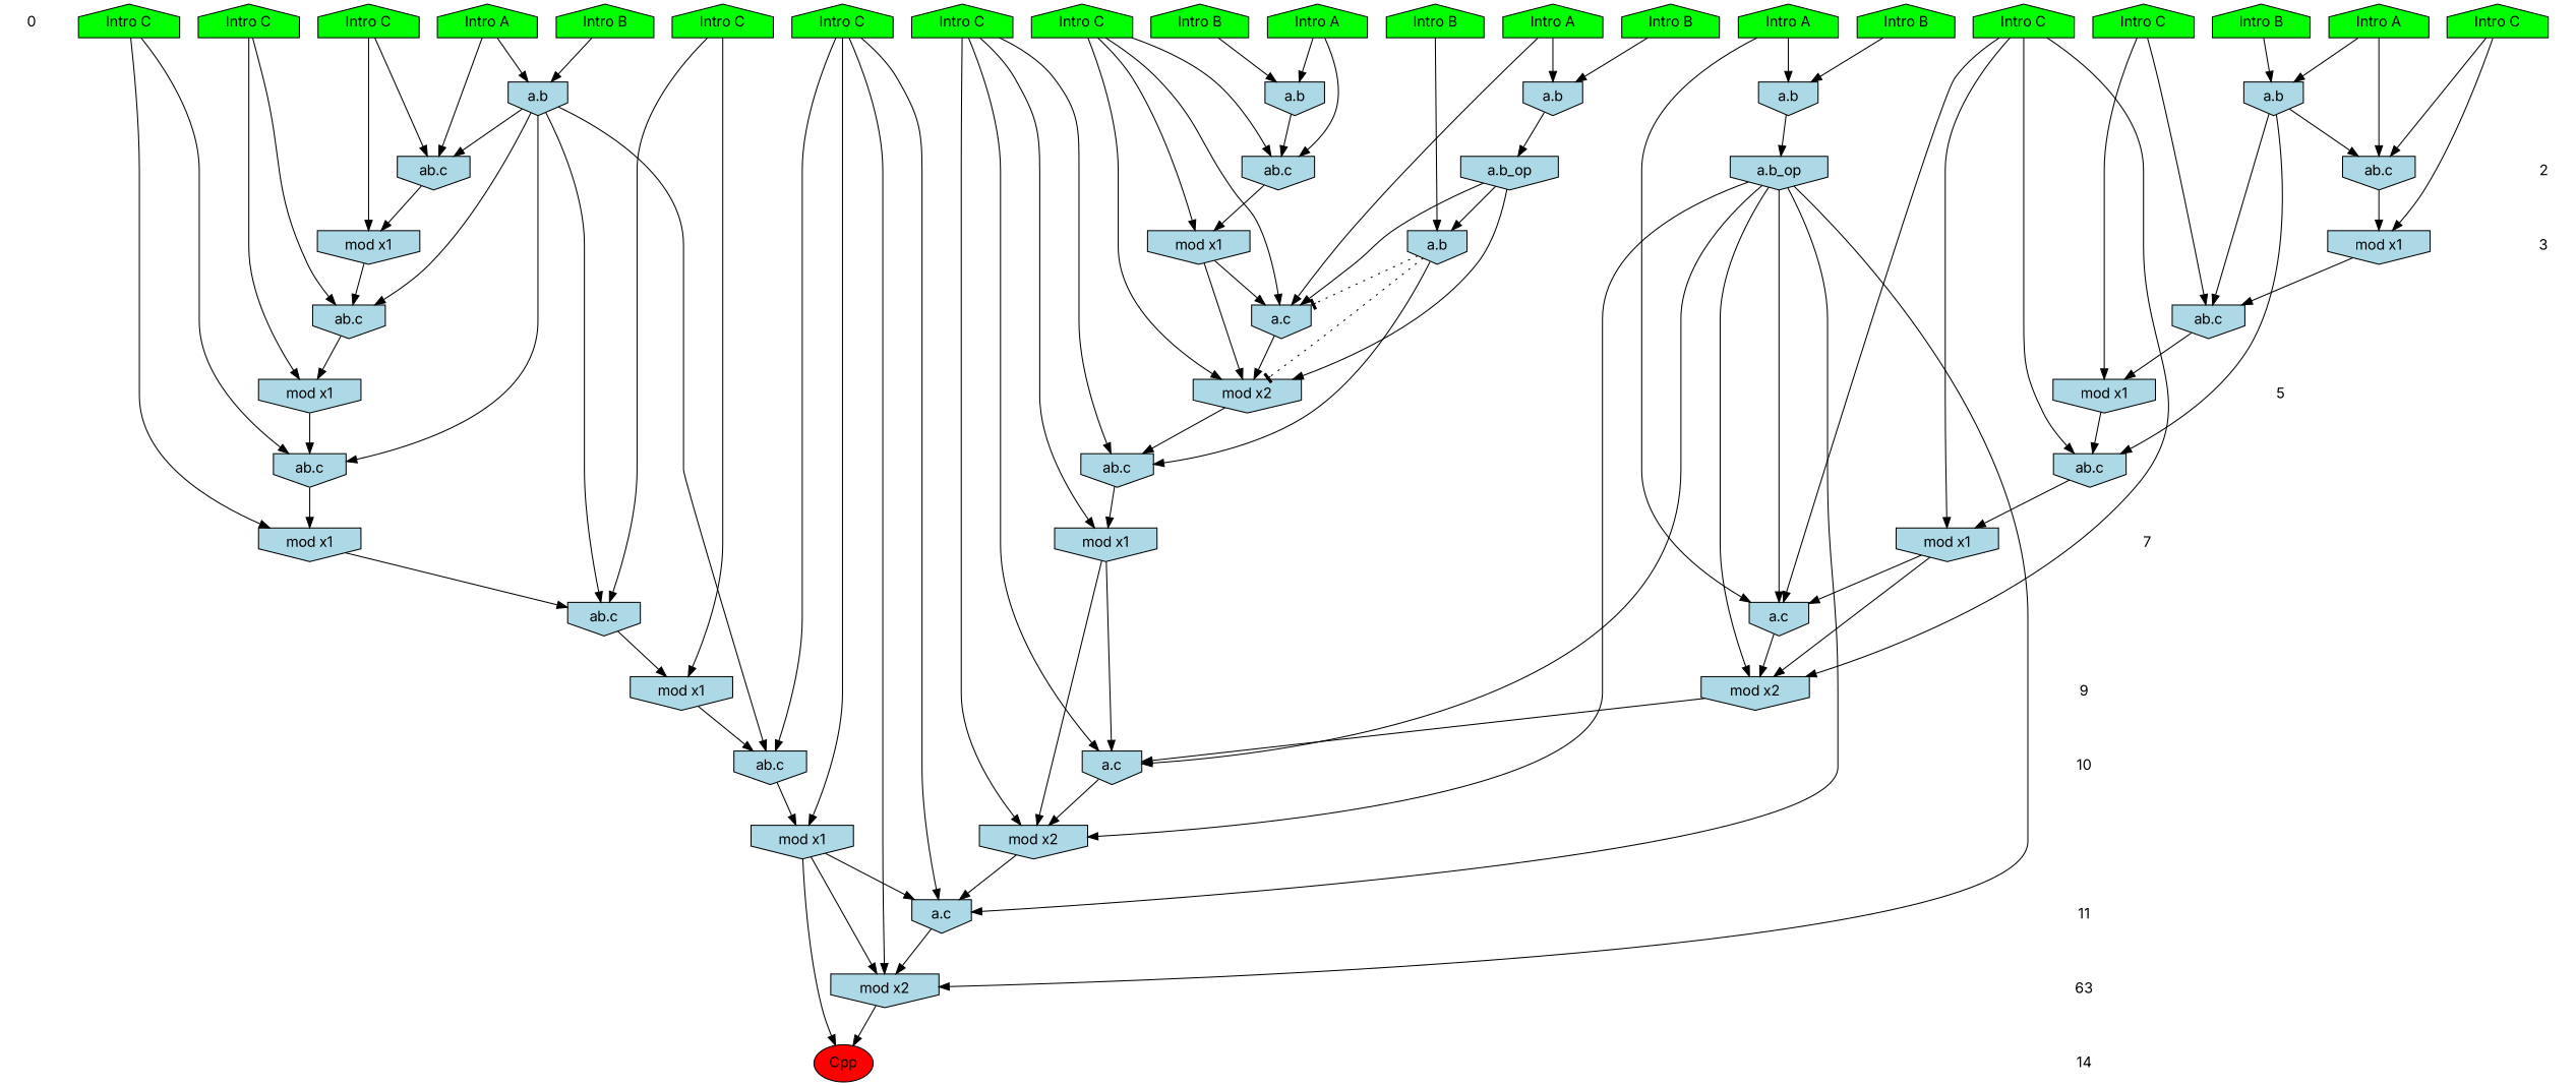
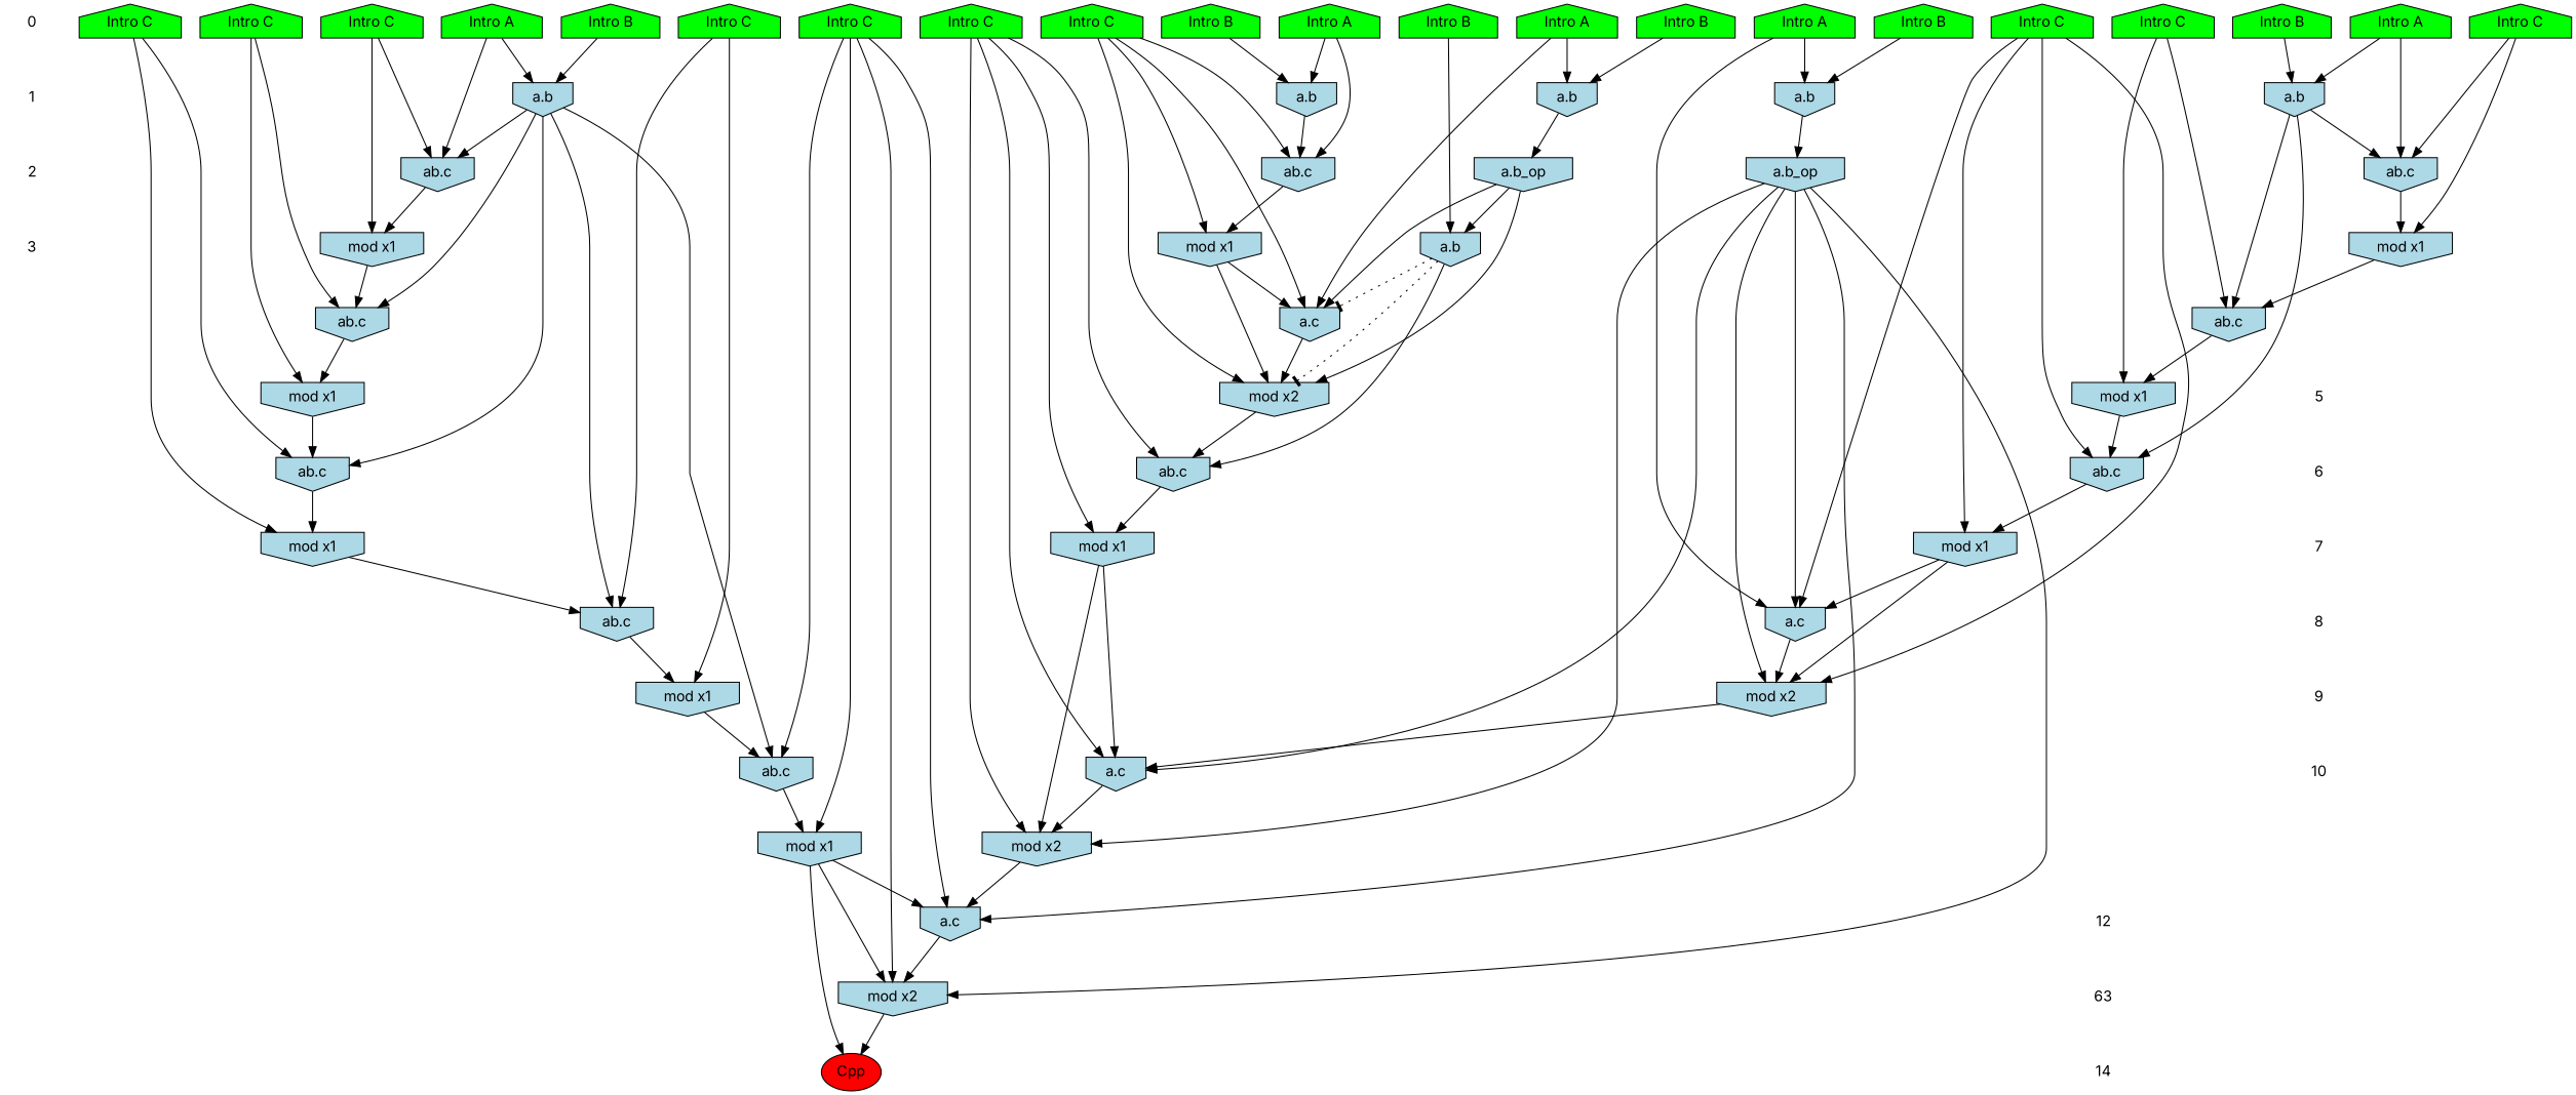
  digraph {
    fontname=Inter
    ranksep=.5
    node [fontname=Inter shape=invhouse fillcolor=lightblue style=filled]
    edge [fontname=Inter]
    0 [shape=plaintext fillcolor="" style=""]
    n2 [fillcolor=green label="Intro B" shape=house]
    n3 [fillcolor=green label="Intro A" shape=house]
    n4 [fillcolor=green label="Intro B" shape=house]
    n5 [fillcolor=green label="Intro A" shape=house]
    n6 [fillcolor=green label="Intro A" shape=house]
    n7 [fillcolor=green label="Intro B" shape=house]
    n8 [fillcolor=green label="Intro A" shape=house]
    n9 [fillcolor=green label="Intro A" shape=house]
    n10 [fillcolor=green label="Intro B" shape=house]
    n11 [fillcolor=green label="Intro B" shape=house]
    n12 [fillcolor=green label="Intro B" shape=house]
    n13 [fillcolor=green label="Intro C" shape=house]
    n14 [fillcolor=green label="Intro C" shape=house]
    n15 [fillcolor=green label="Intro C" shape=house]
    n16 [fillcolor=green label="Intro C" shape=house]
    n17 [fillcolor=green label="Intro C" shape=house]
    n18 [fillcolor=green label="Intro C" shape=house]
    n19 [fillcolor=green label="Intro C" shape=house]
    n20 [fillcolor=green label="Intro C" shape=house]
    n21 [fillcolor=green label="Intro C" shape=house]
    n22 [fillcolor=green label="Intro C" shape=house]
+   1 [shape=plaintext fillcolor="" style=""]
    n24 [label="a.b"]
    n25 [label="a.b"]
    n26 [label="a.b"]
    n27 [label="a.b"]
    n28 [label="a.b"]
    2 [shape=plaintext fillcolor="" style=""]
    n30 [label="ab.c"]
    n31 [label="ab.c"]
    n32 [label="a.b_op"]
    n33 [label="a.b_op"]
    n34 [label="ab.c"]
    3 [shape=plaintext fillcolor="" style=""]
    n36 [label="mod x1"]
    n37 [label="mod x1"]
    n38 [label="mod x1"]
    n39 [label="a.b"]
    n40 [label="a.c"]
    n41 [label="ab.c"]
    n42 [label="ab.c"]
    5 [shape=plaintext fillcolor="" style=""]
    n44 [label="mod x2"]
    n45 [label="mod x1"]
    n46 [label="mod x1"]
+   6 [shape=plaintext fillcolor="" style=""]
    n48 [label="ab.c"]
    n49 [label="ab.c"]
    n50 [label="ab.c"]
    7 [shape=plaintext fillcolor="" style=""]
    n52 [label="mod x1"]
    n53 [label="mod x1"]
    n54 [label="mod x1"]
+   8 [shape=plaintext fillcolor="" style=""]
    n56 [label="a.c"]
    n57 [label="ab.c"]
    9 [shape=plaintext fillcolor="" style=""]
    n59 [label="mod x2"]
    n60 [label="mod x1"]
    10 [shape=plaintext fillcolor="" style=""]
    n62 [label="ab.c"]
    n63 [label="a.c"]
    n64 [label="mod x1"]
    n65 [label="mod x2"]
-   12 [shape=plaintext label=11 fillcolor="" style=""]
+   12 [shape=plaintext fillcolor="" style=""]
    n67 [label="a.c"]
    n68 [label=63 shape=plaintext fillcolor="" style=""]
    n69 [label="mod x2"]
    14 [shape=plaintext fillcolor="" style=""]
    n71 [fillcolor=red label=Cpp shape=""]
    subgraph sub_1 {
      rank=same
      0
      n2
      n3
      n4
      n5
      n6
      n7
      n8
      n9
      n10
      n11
      n12
      n13
      n14
      n15
      n16
      n17
      n18
      n19
      n20
      n21
      n22
    }
    subgraph sub_2 {
      rank=same
+     1
      n24
      n25
      n26
      n27
      n28
    }
    subgraph sub_3 {
      rank=same
      2
      n30
      n31
      n32
      n33
      n34
    }
    subgraph sub_4 {
      rank=same
      3
      n36
      n37
      n38
      n39
    }
    subgraph sub_5 {
      rank=same
      n40
      n41
      n42
    }
    subgraph sub_6 {
      rank=same
      5
      n44
      n45
      n46
    }
    subgraph sub_7 {
      rank=same
+     6
      n48
      n49
      n50
    }
    subgraph sub_8 {
      rank=same
      7
      n52
      n53
      n54
    }
    subgraph sub_9 {
      rank=same
+     8
      n56
      n57
    }
    subgraph sub_10 {
      rank=same
      9
      n59
      n60
    }
    subgraph sub_11 {
      rank=same
      10
      n62
      n63
    }
    subgraph sub_12 {
      rank=same
      n64
      n65
    }
    subgraph sub_13 {
      rank=same
      12
      n67
    }
    subgraph sub_14 {
      rank=same
      n68
      n69
    }
    subgraph sub_15 {
      rank=same
      14
      n71
    }
+   0 -> 1 [style=invis]
    n2 -> n26
    n3 -> n28
    n3 -> n34
    n4 -> n27
    n5 -> n25
    n5 -> n30
    n6 -> n24
    n6 -> n31
    n7 -> n25
    n8 -> n26
    n8 -> n40
    n9 -> n27
    n9 -> n56
    n10 -> n39
    n11 -> n24
    n12 -> n28
    n13 -> n30
    n13 -> n36
    n13 -> n40
    n13 -> n44
    n14 -> n57
    n14 -> n60
    n15 -> n42
    n15 -> n46
    n16 -> n34
    n16 -> n38
    n17 -> n50
    n17 -> n54
    n17 -> n63
    n17 -> n65
    n18 -> n48
    n18 -> n52
    n18 -> n56
    n18 -> n59
    n19 -> n49
    n19 -> n53
    n20 -> n41
    n20 -> n45
    n21 -> n31
    n21 -> n37
    n22 -> n62
    n22 -> n64
    n22 -> n67
    n22 -> n69
+   1 -> 2 [style=invis]
    n24 -> n31
    n24 -> n41
    n24 -> n48
    n25 -> n30
    n26 -> n32
    n27 -> n33
    n28 -> n34
    n28 -> n42
    n28 -> n49
    n28 -> n57
    n28 -> n62
    2 -> 3 [style=invis]
    n30 -> n36
    n31 -> n37
    n32 -> n39
    n32 -> n40
    n32 -> n44
    n33 -> n56
    n33 -> n59
    n33 -> n63
    n33 -> n65
    n33 -> n67
    n33 -> n69
    n34 -> n38
    n36 -> n40
    n36 -> n44
    n37 -> n41
    n38 -> n42
    n39 -> n40 [arrowhead=tee style=dotted]
    n39 -> n44 [arrowhead=tee style=dotted]
    n39 -> n50
    n40 -> n44
    n41 -> n45
    n42 -> n46
+   5 -> 6 [style=invis]
    n44 -> n50
    n45 -> n48
    n46 -> n49
+   6 -> 7 [style=invis]
    n48 -> n52
    n49 -> n53
    n50 -> n54
+   7 -> 8 [style=invis]
    n52 -> n56
    n52 -> n59
    n53 -> n57
    n54 -> n63
    n54 -> n65
+   8 -> 9 [style=invis]
    n56 -> n59
    n57 -> n60
    9 -> 10 [style=invis]
    n59 -> n63
    n60 -> n62
    n62 -> n64
    n63 -> n65
    n64 -> n67
    n64 -> n69
    n64 -> n71
    n65 -> n67
    12 -> n68 [style=invis]
    n67 -> n69
    n68 -> 14 [style=invis]
    n69 -> n71
  }
